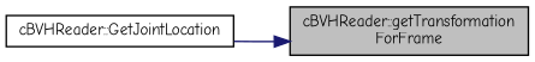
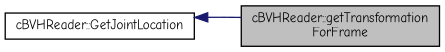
  digraph {
    rankdir=RL
    fontname="Comic Neue"
    node [color=black fontname="Comic Neue" fontsize=10 shape=record style=filled]
    n1 [fillcolor=grey75 fontcolor=black height=0.2 label="cBVHReader::getTransformation\lForFrame" width=0.4]
    n2 [fillcolor=white height=0.2 label="cBVHReader::GetJointLocation" width=0.4]
-   n1 -> n2 [color=midnightblue dir=back fontname="Comic Neue" fontsize=10 labelfontname=Helvetica labelfontsize=10 style=solid]
+   n2 -> n1 [color=midnightblue dir=back fontname="Comic Neue" fontsize=10 labelfontname=Helvetica labelfontsize=10 style=solid]
  }
